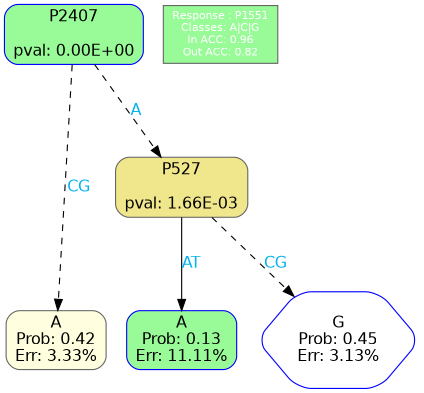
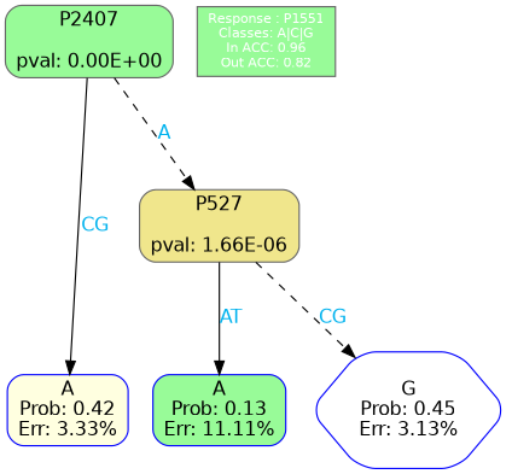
  digraph {
    ranksep=equally
    splines=polylines
    node [color=blue fillcolor=palegreen fontname=helvetica shape=box style="filled, rounded"]
    edge [fontcolor=deepskyblue2 fontname=helvetica style=solid]
    n1 [label="A\nProb: 0.13\nErr: 11.11%"]
    n2 [fillcolor=white label="G\nProb: 0.45\nErr: 3.13%" shape=hexagon]
-   n3 [color=gray40 fillcolor=lightyellow label="A\nProb: 0.42\nErr: 3.33%"]
+   n3 [fillcolor=lightyellow label="A\nProb: 0.42\nErr: 3.33%"]
    n4 [align=left color=gray40 fontcolor=white fontsize=10 label="Response : P1551\nClasses: A|C|G\nIn ACC: 0.96\nOut ACC: 0.82\n" style=filled]
-   n5 [label="P2407\n\npval: 0.00E+00"]
-   n6 [color=gray40 fillcolor=khaki label="P527\n\npval: 1.66E-03"]
+   n5 [color=gray40 label="P2407\n\npval: 0.00E+00"]
+   n6 [color=gray40 fillcolor=khaki label="P527\n\npval: 1.66E-06"]
    subgraph sub_1 {
      rank=same
      n1
      n2
      n3
    }
    subgraph sub_2 {
      rank=same
      n4
      n5
    }
-   n5 -> n3 [label=CG style=dashed]
+   n5 -> n3 [label=CG]
    n5 -> n6 [label=A style=dashed]
    n6 -> n1 [label=AT]
    n6 -> n2 [label=CG style=dashed]
  }
